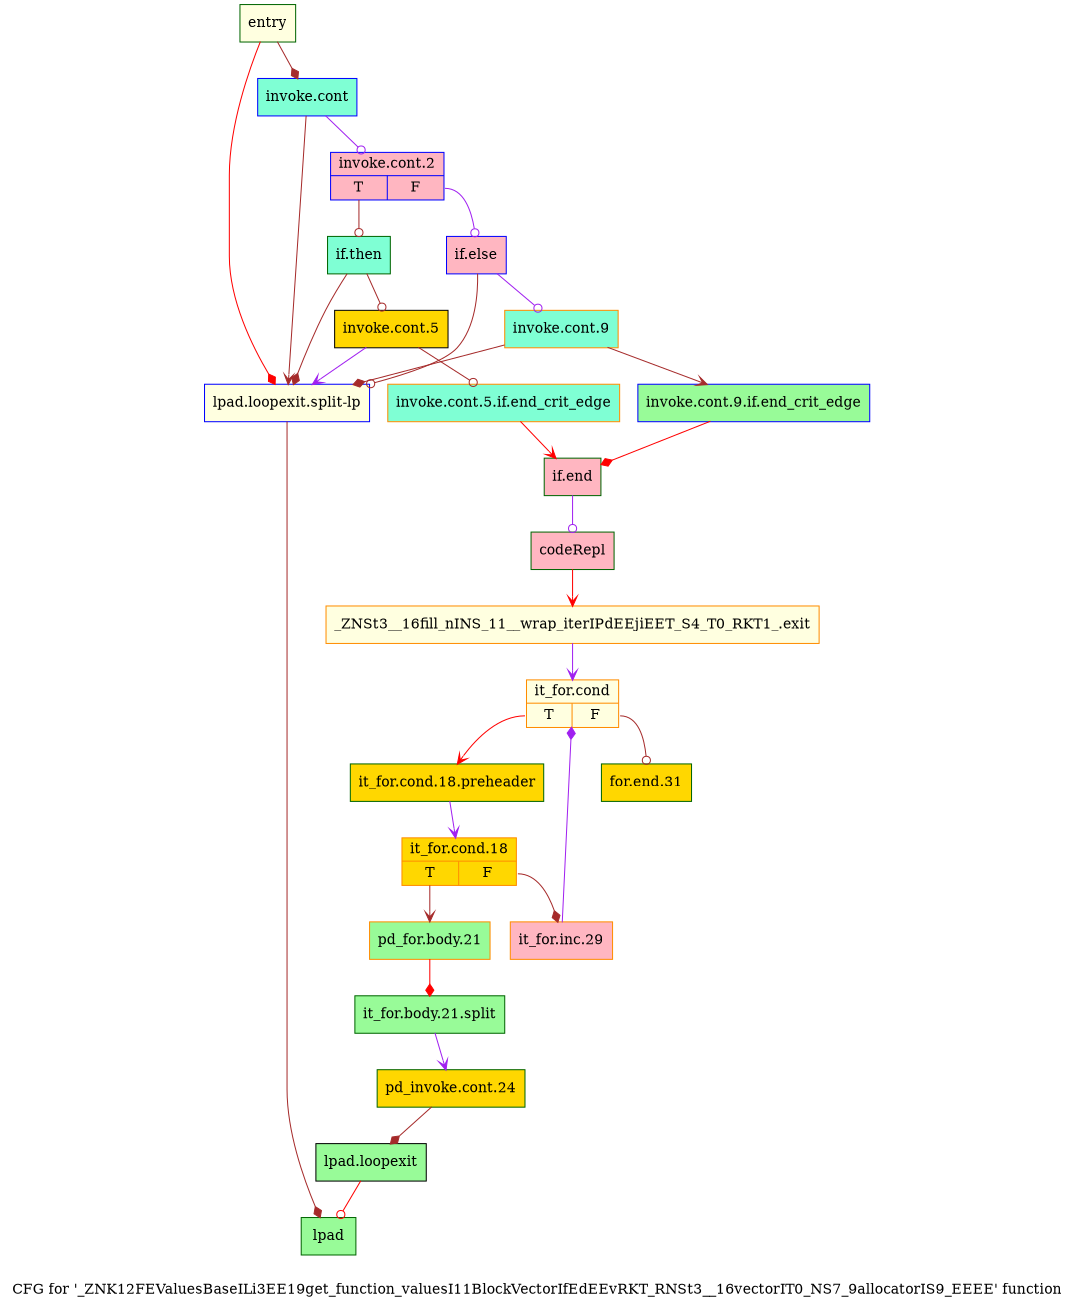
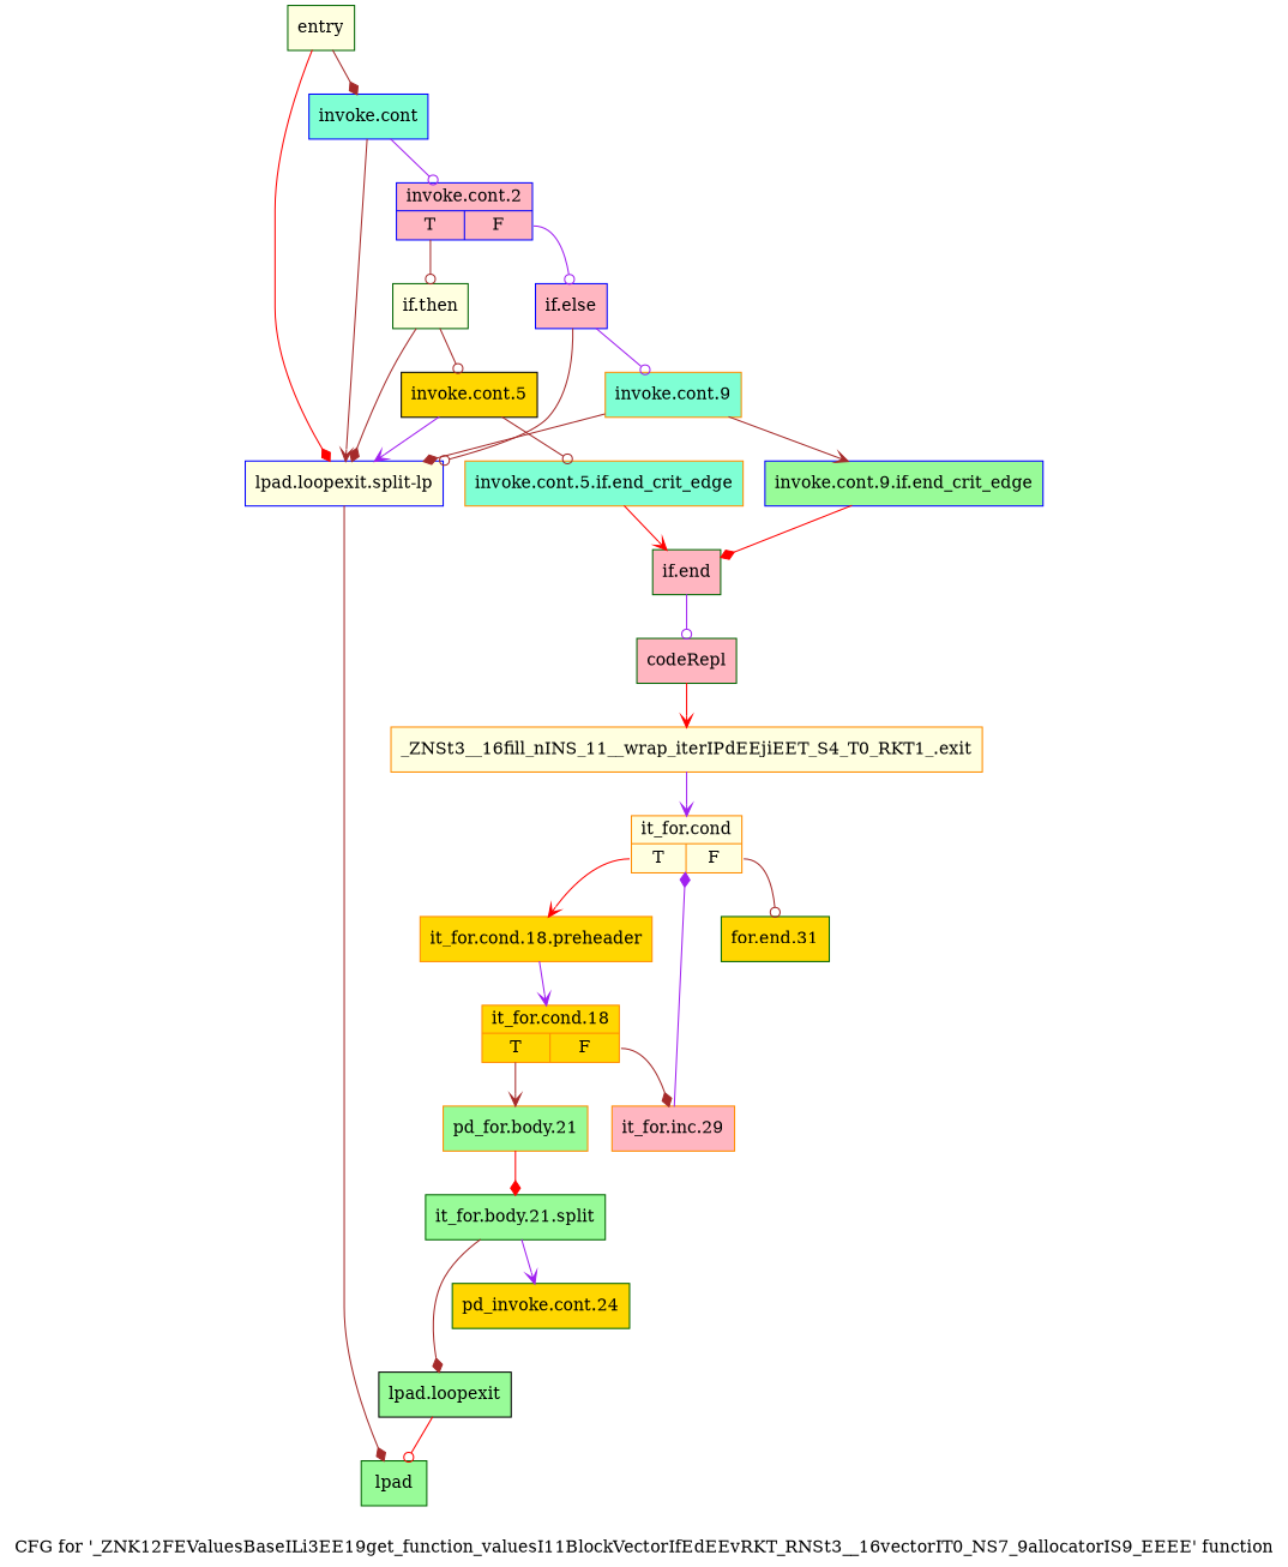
  digraph {
    label="CFG for '_ZNK12FEValuesBaseILi3EE19get_function_valuesI11BlockVectorIfEdEEvRKT_RNSt3__16vectorIT0_NS7_9allocatorIS9_EEEE' function"
    node [color=darkgreen fillcolor=lightpink shape=record style=filled]
    edge [arrowhead=diamond color=brown]
    n1 [fillcolor=lightyellow label="{entry}"]
    n2 [color=blue fillcolor=aquamarine label="{invoke.cont}"]
    n3 [color=blue fillcolor=lightyellow label="{lpad.loopexit.split-lp}"]
    n4 [color=blue label="{invoke.cont.2|{<s0>T|<s1>F}}"]
    n5 [fillcolor=palegreen label="{lpad}"]
-   n6 [fillcolor=aquamarine label="{if.then}"]
+   n6 [fillcolor=lightyellow label="{if.then}"]
    n7 [color=blue label="{if.else}"]
    n8 [color=black fillcolor=gold label="{invoke.cont.5}"]
    n9 [color=darkorange fillcolor=aquamarine label="{invoke.cont.9}"]
    n10 [color=darkorange fillcolor=aquamarine label="{invoke.cont.5.if.end_crit_edge}"]
    n11 [color=blue fillcolor=palegreen label="{invoke.cont.9.if.end_crit_edge}"]
    n12 [label="{if.end}"]
    n13 [label="{codeRepl}"]
    n14 [color=darkorange fillcolor=lightyellow label="{_ZNSt3__16fill_nINS_11__wrap_iterIPdEEjiEET_S4_T0_RKT1_.exit}"]
    n15 [color=black fillcolor=palegreen label="{lpad.loopexit}"]
    n16 [color=darkorange fillcolor=lightyellow label="{it_for.cond|{<s0>T|<s1>F}}"]
-   n17 [fillcolor=gold label="{it_for.cond.18.preheader}"]
+   n17 [color=darkorange fillcolor=gold label="{it_for.cond.18.preheader}"]
    n18 [fillcolor=gold label="{for.end.31}"]
    n19 [color=darkorange fillcolor=gold label="{it_for.cond.18|{<s0>T|<s1>F}}"]
    n20 [color=darkorange fillcolor=palegreen label="{pd_for.body.21}"]
    n21 [color=darkorange label="{it_for.inc.29}"]
    n22 [fillcolor=palegreen label="{it_for.body.21.split}"]
    n23 [fillcolor=gold label="{pd_invoke.cont.24}"]
    n1 -> n2
    n1 -> n3 [color=red]
    n2 -> n3 [arrowhead=vee]
    n2 -> n4 [arrowhead=odot color=purple]
    n3 -> n5
    n4 -> n6 [arrowhead=odot tailport=s0]
    n4 -> n7 [arrowhead=odot color=purple tailport=s1]
    n6 -> n3
    n6 -> n8 [arrowhead=odot]
    n7 -> n3 [arrowhead=odot]
    n7 -> n9 [arrowhead=odot color=purple]
    n8 -> n3 [arrowhead=vee color=purple]
    n8 -> n10 [arrowhead=odot]
    n9 -> n3
    n9 -> n11 [arrowhead=vee]
    n10 -> n12 [arrowhead=vee color=red]
    n11 -> n12 [color=red]
    n12 -> n13 [arrowhead=odot color=purple]
    n13 -> n14 [arrowhead=vee color=red]
    n14 -> n16 [arrowhead=vee color=purple]
    n15 -> n5 [arrowhead=odot color=red]
    n16 -> n17 [arrowhead=vee color=red tailport=s0]
    n16 -> n18 [arrowhead=odot tailport=s1]
    n17 -> n19 [arrowhead=vee color=purple]
    n19 -> n20 [arrowhead=vee tailport=s0]
    n19 -> n21 [tailport=s1]
    n20 -> n22 [color=red]
    n21 -> n16 [color=purple]
-   n23 -> n15
+   n22 -> n15
    n22 -> n23 [arrowhead=vee color=purple]
  }
